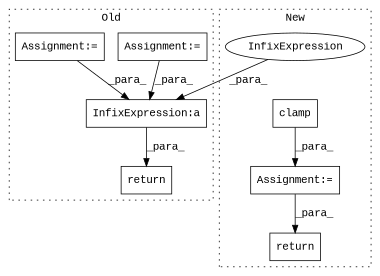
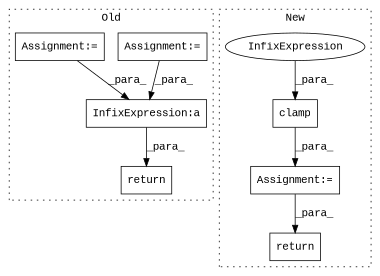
  digraph {
    fontname="Liberation Mono"
    node [a=7 fontname="Liberation Mono" l=1 shape=box]
    edge [fontname="Liberation Mono"]
    n1 [a=41 l=7 label=return s=7105]
    n2 [label="Assignment:=" s=6979]
    n3 [label="Assignment:=" s=6910]
    n4 [a=27 l=3 label="InfixExpression:a" s=7126]
    n5 [a=32 l="6,1" label=clamp s="5519,5531"]
    n6 [a=41 l=7 label=return s=5546]
    n7 [label="Assignment:=" s=5496]
    n8 [a=34 l=6 label=InfixExpression s=5525 shape=ellipse]
    subgraph cluster_1 {
      label=Old
      style=dotted
      n1
      n2
      n3
      n4
    }
    subgraph cluster_2 {
      label=New
      style=dotted
      n5
      n6
      n7
      n8
    }
    n2 -> n4 [label=_para_]
    n3 -> n4 [label=_para_]
    n4 -> n1 [label=_para_]
    n5 -> n7 [label=_para_]
    n7 -> n6 [label=_para_]
-   n8 -> n4 [label=_para_]
+   n8 -> n5 [label=_para_]
  }
